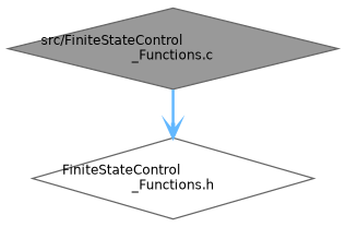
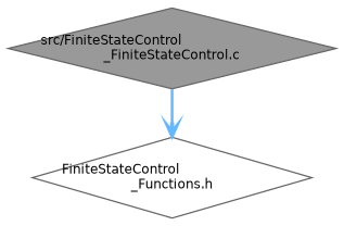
  digraph {
    node [color=gray40 fontname=Helvetica fontsize=10 shape=diamond style=filled]
-   n1 [fillcolor=grey60 fontcolor=black height=0.2 label="src/FiniteStateControl\l_Functions.c" width=0.4]
+   n1 [fillcolor=grey60 fontcolor=black height=0.2 label="src/FiniteStateControl\l_FiniteStateControl.c" width=0.4]
    n2 [fillcolor=white height=0.2 label="FiniteStateControl\l_Functions.h" width=0.4]
    n1 -> n2 [color=steelblue1 fontname=Helvetica fontsize=10 labelfontname=Helvetica labelfontsize=10 style=bold arrowhead=vee]
  }
